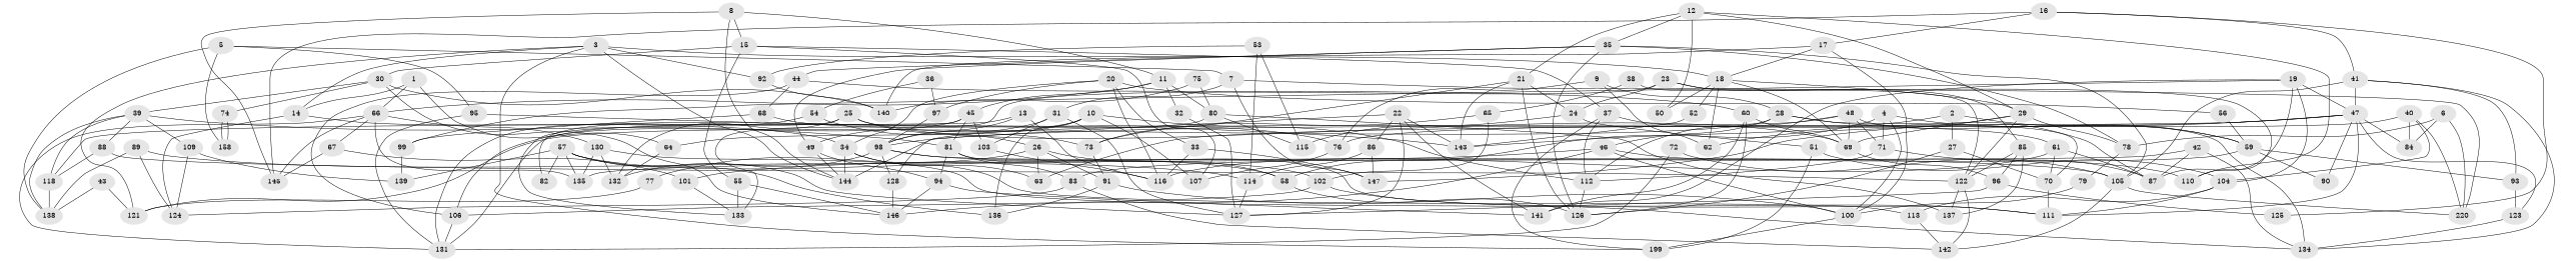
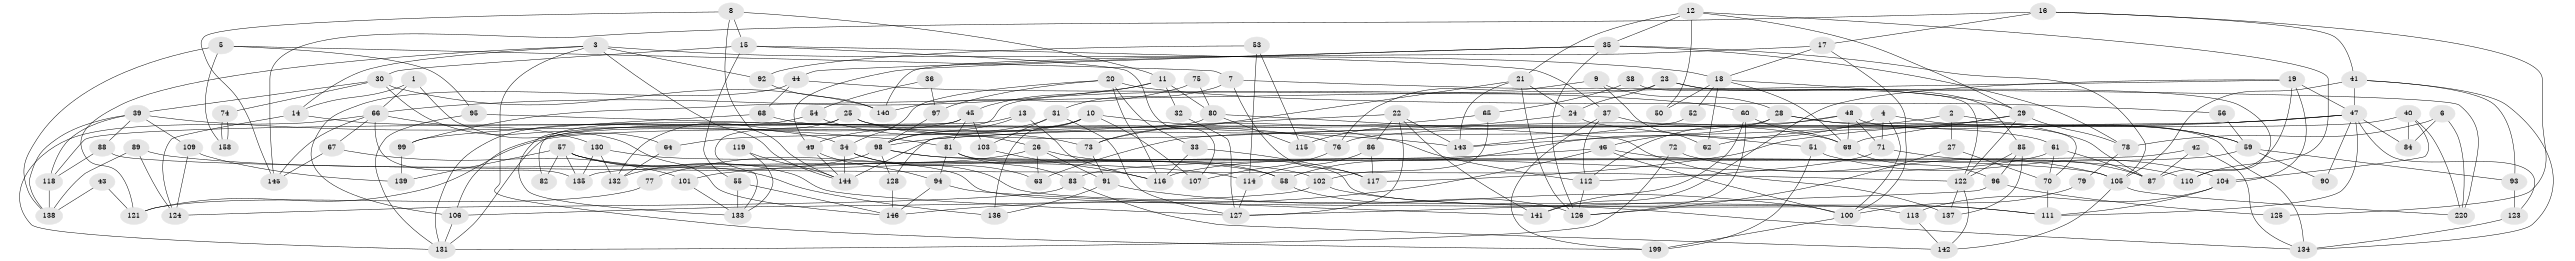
  graph {
    node [color=gray90 style=filled]
    1
    14
    64
    66
    34
    124
    132
    145
    135
    131
    67
    130
    2
    27
    59
    143
    126
    70
    93
    90
    83
    3
    18
    92
    121
    n26 [label=199]
    144
    62
    29
    50
    52
    69
    140
    4
    58
    71
    100
    112
    87
    5
    7
    95
    n43 [label=158]
    138
    n45 [label=220]
    31
-   117 [label=147]
+   117
    6
    78
    84
    79
    127
    49
    103
    8
    11
    15
    32
    45
    80
    107
    30
    37
    55
    9
    28
    76
    46
    10
    98
    136
    128
    105
    102
    81
    106
    82
    115
    137
    12
    21
    35
    110
    24
    73
    122
    44
    13
    116
    118
    63
    113
    39
    74
    146
    61
    133
    16
    17
    41
    125
    47
    134
    96
    19
    99
    104
    141
    111
    123
    139
    20
    33
    56
    97
    51
    91
    22
    86
    114
    23
    85
    25
    26
    77
    101
    142
    88
    109
    94
    60
    68
    36
    54
    38
    65
    40
    42
    43
    48
    53
    57
    72
    75
    89
+   119
    1 -- 14
    1 -- 64
    1 -- 66
    14 -- 34
    14 -- 124
    64 -- 132
    66 -- 145
    66 -- 135
    66 -- 131
    66 -- 67
    66 -- 130
    34 -- 144
    34 -- 63
    34 -- 113
    67 -- 145
    67 -- 101
    130 -- 132
    130 -- 135
    130 -- 134
    2 -- 27
    2 -- 59
    2 -- 143
    27 -- 126
    27 -- 70
    59 -- 93
    59 -- 90
    59 -- 83
    70 -- 111
    93 -- 123
    83 -- 124
    83 -- 142
    3 -- 14
    3 -- 18
    3 -- 92
    3 -- 121
    3 -- n26
    3 -- 144
    18 -- 62
    18 -- 29
    18 -- 50
    18 -- 52
    18 -- 69
    92 -- 140
    29 -- 62
    29 -- 69
    29 -- 78
    29 -- 122
    52 -- 143
    69 -- 96
    4 -- 59
    4 -- 58
    4 -- 71
    4 -- 100
    58 -- 126
    71 -- 112
    71 -- 87
    100 -- n26
    112 -- 126
    5 -- 7
    5 -- 95
    5 -- n43
    5 -- 138
    7 -- n45
    7 -- 31
    7 -- 117
    95 -- 131
    95 -- 143
    31 -- 127
    31 -- 49
    31 -- 103
    6 -- n45
    6 -- 78
    6 -- 84
    78 -- 79
    79 -- 100
    49 -- 144
    49 -- 94
    103 -- 116
    8 -- 145
    8 -- 144
    8 -- 11
    8 -- 15
    11 -- 66
    11 -- 32
    11 -- 45
    11 -- 80
    15 -- 107
    15 -- 30
    15 -- 37
    15 -- 55
    32 -- 127
    45 -- 103
    45 -- 81
    45 -- 106
    45 -- 82
    80 -- 131
    80 -- 115
    80 -- 137
    30 -- 140
    30 -- 39
    30 -- 74
    30 -- 146
    37 -- n26
    37 -- 112
    37 -- 61
    55 -- 146
    55 -- 133
    9 -- 62
    9 -- 28
    9 -- 76
    28 -- 70
    28 -- 121
    28 -- 87
    28 -- 46
    76 -- 107
    46 -- 100
    46 -- 110
    46 -- 146
    46 -- 101
    10 -- 64
    10 -- 112
    10 -- 107
    10 -- 98
    10 -- 136
    98 -- 132
    98 -- 128
    98 -- 105
    98 -- 102
    128 -- 146
    105 -- n45
    105 -- 142
    102 -- 106
    102 -- 111
    81 -- 83
    81 -- 111
    81 -- 94
    106 -- 131
    12 -- 29
    12 -- 50
    12 -- 21
    12 -- 35
    12 -- 110
    21 -- 143
    21 -- 126
    21 -- 24
    21 -- 73
    35 -- 126
    35 -- 78
    35 -- 49
    35 -- 105
    35 -- 44
    24 -- 115
    24 -- 51
    73 -- 91
    122 -- 137
    122 -- 142
    44 -- 106
    44 -- 60
    44 -- 68
    13 -- 98
    13 -- 116
    13 -- 118
    118 -- 138
    113 -- 142
    39 -- 138
    39 -- 81
    39 -- 118
    39 -- 88
    39 -- 109
    74 -- n43
    74 -- n43
    61 -- 70
    61 -- 87
    61 -- 116
    16 -- 145
    16 -- 17
    16 -- 41
    16 -- 125
    17 -- 18
    17 -- 140
    17 -- 100
    41 -- 93
    41 -- 105
    41 -- 47
    41 -- 134
    47 -- 90
    47 -- 117
    47 -- 84
    47 -- 98
    47 -- 63
    47 -- 111
    47 -- 123
    96 -- 127
    96 -- 125
    19 -- 87
    19 -- 47
    19 -- 99
    19 -- 104
    19 -- 141
    99 -- 139
    104 -- 113
    104 -- 111
    123 -- 134
    20 -- 34
    20 -- 116
    20 -- 33
    20 -- 56
    20 -- 97
    33 -- 117
    33 -- 116
    56 -- 59
    97 -- 98
    51 -- n26
    51 -- 104
    91 -- 100
    91 -- 136
    22 -- 143
    22 -- 127
    22 -- 128
    22 -- 141
    22 -- 86
    86 -- 117
    86 -- 114
    114 -- 127
    23 -- 110
    23 -- 24
    23 -- 133
    23 -- 85
    85 -- 137
    85 -- 122
    85 -- 96
    25 -- 132
    25 -- 69
    25 -- 133
    25 -- 26
    26 -- 58
    26 -- 63
    26 -- 91
    26 -- 77
    77 -- 121
    101 -- 133
    88 -- 122
    88 -- 118
    109 -- 124
    109 -- 139
    94 -- 146
    94 -- 141
    60 -- 126
    60 -- 69
    60 -- 141
    68 -- 76
    68 -- 99
    36 -- 97
    36 -- 54
    54 -- 131
    54 -- 73
    38 -- 122
    38 -- 65
    65 -- 102
    65 -- 73
    40 -- n45
    40 -- 84
    40 -- 76
    40 -- 104
    42 -- 135
    42 -- 87
    42 -- 134
    43 -- 121
    43 -- 138
    48 -- 144
    48 -- 69
    48 -- 71
    48 -- 112
    48 -- 134
    53 -- 92
    53 -- 115
    53 -- 114
    57 -- 135
    57 -- 58
    57 -- 127
    57 -- 136
    57 -- 82
    57 -- 139
    72 -- 131
    72 -- 105
    75 -- 140
    75 -- 80
    89 -- 124
    89 -- 138
    89 -- 114
+   119 -- 144
+   119 -- 133
  }
